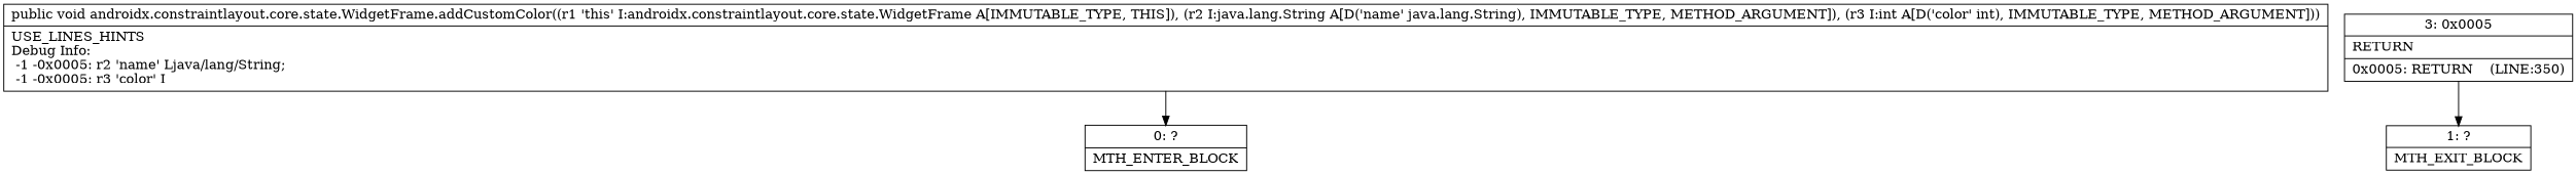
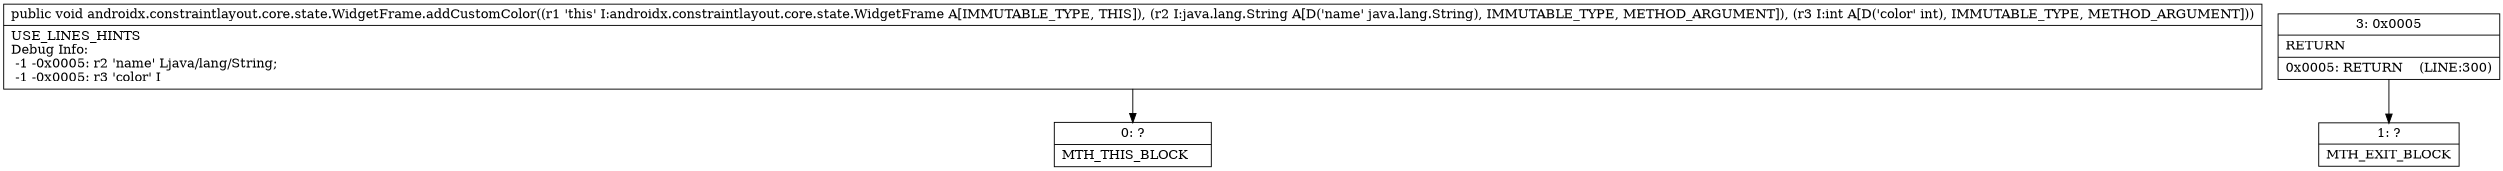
  digraph {
    node [shape=record]
-   n1 [label="{0\:\ ?|MTH_ENTER_BLOCK\l}"]
-   n2 [label="{3\:\ 0x0005|RETURN\l|0x0005: RETURN    (LINE:350)\l}"]
+   n1 [label="{0\:\ ?|MTH_THIS_BLOCK\l}"]
+   n2 [label="{3\:\ 0x0005|RETURN\l|0x0005: RETURN    (LINE:300)\l}"]
    n3 [label="{1\:\ ?|MTH_EXIT_BLOCK\l}"]
    n4 [label="{public void androidx.constraintlayout.core.state.WidgetFrame.addCustomColor((r1 'this' I:androidx.constraintlayout.core.state.WidgetFrame A[IMMUTABLE_TYPE, THIS]), (r2 I:java.lang.String A[D('name' java.lang.String), IMMUTABLE_TYPE, METHOD_ARGUMENT]), (r3 I:int A[D('color' int), IMMUTABLE_TYPE, METHOD_ARGUMENT]))  | USE_LINES_HINTS\lDebug Info:\l  \-1 \-0x0005: r2 'name' Ljava\/lang\/String;\l  \-1 \-0x0005: r3 'color' I\l}"]
    n2 -> n3
    n4 -> n1
  }
